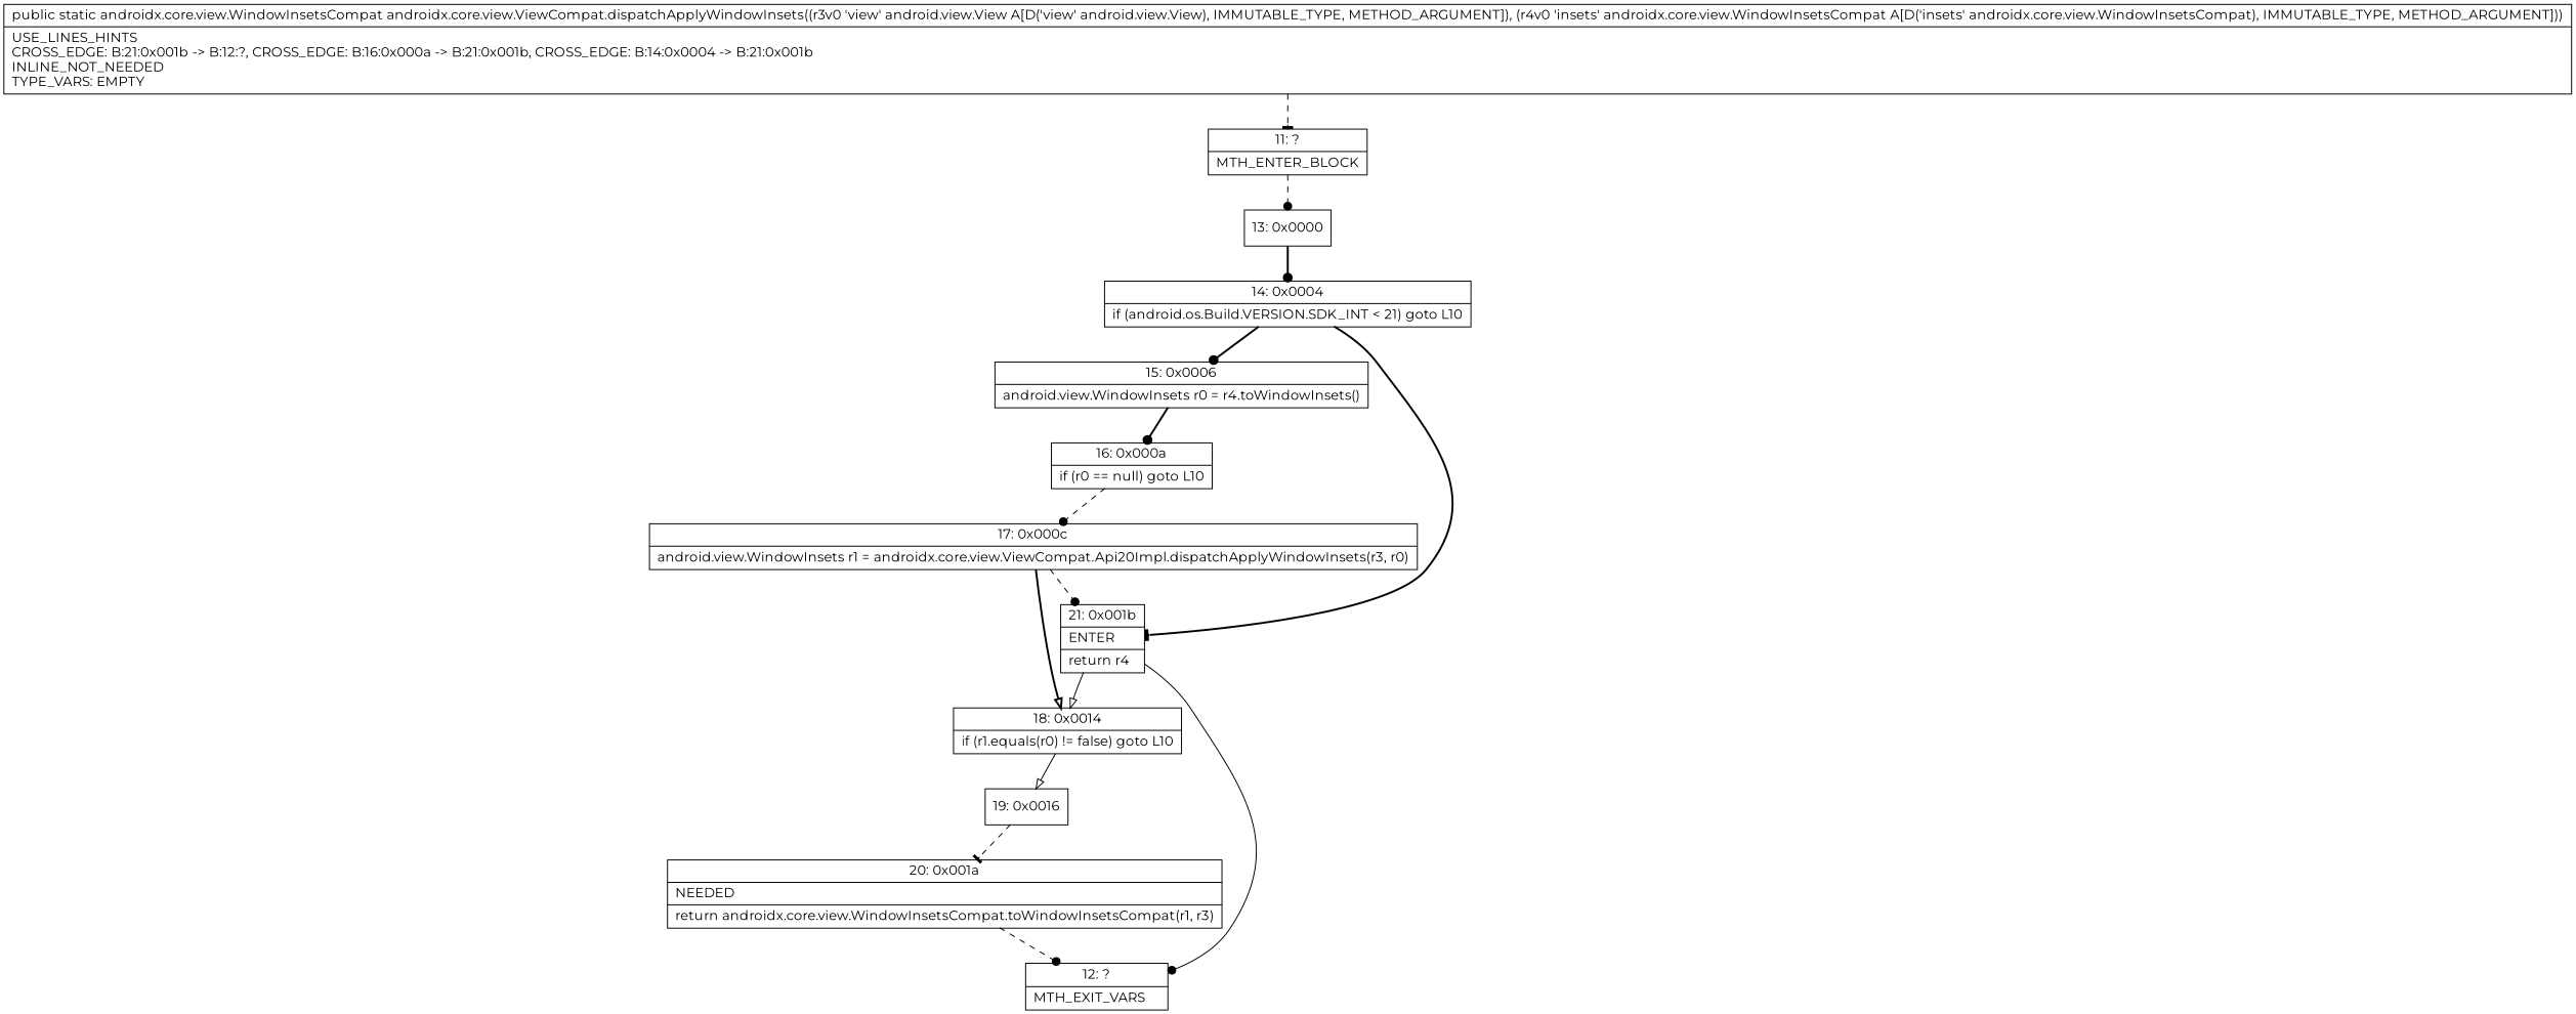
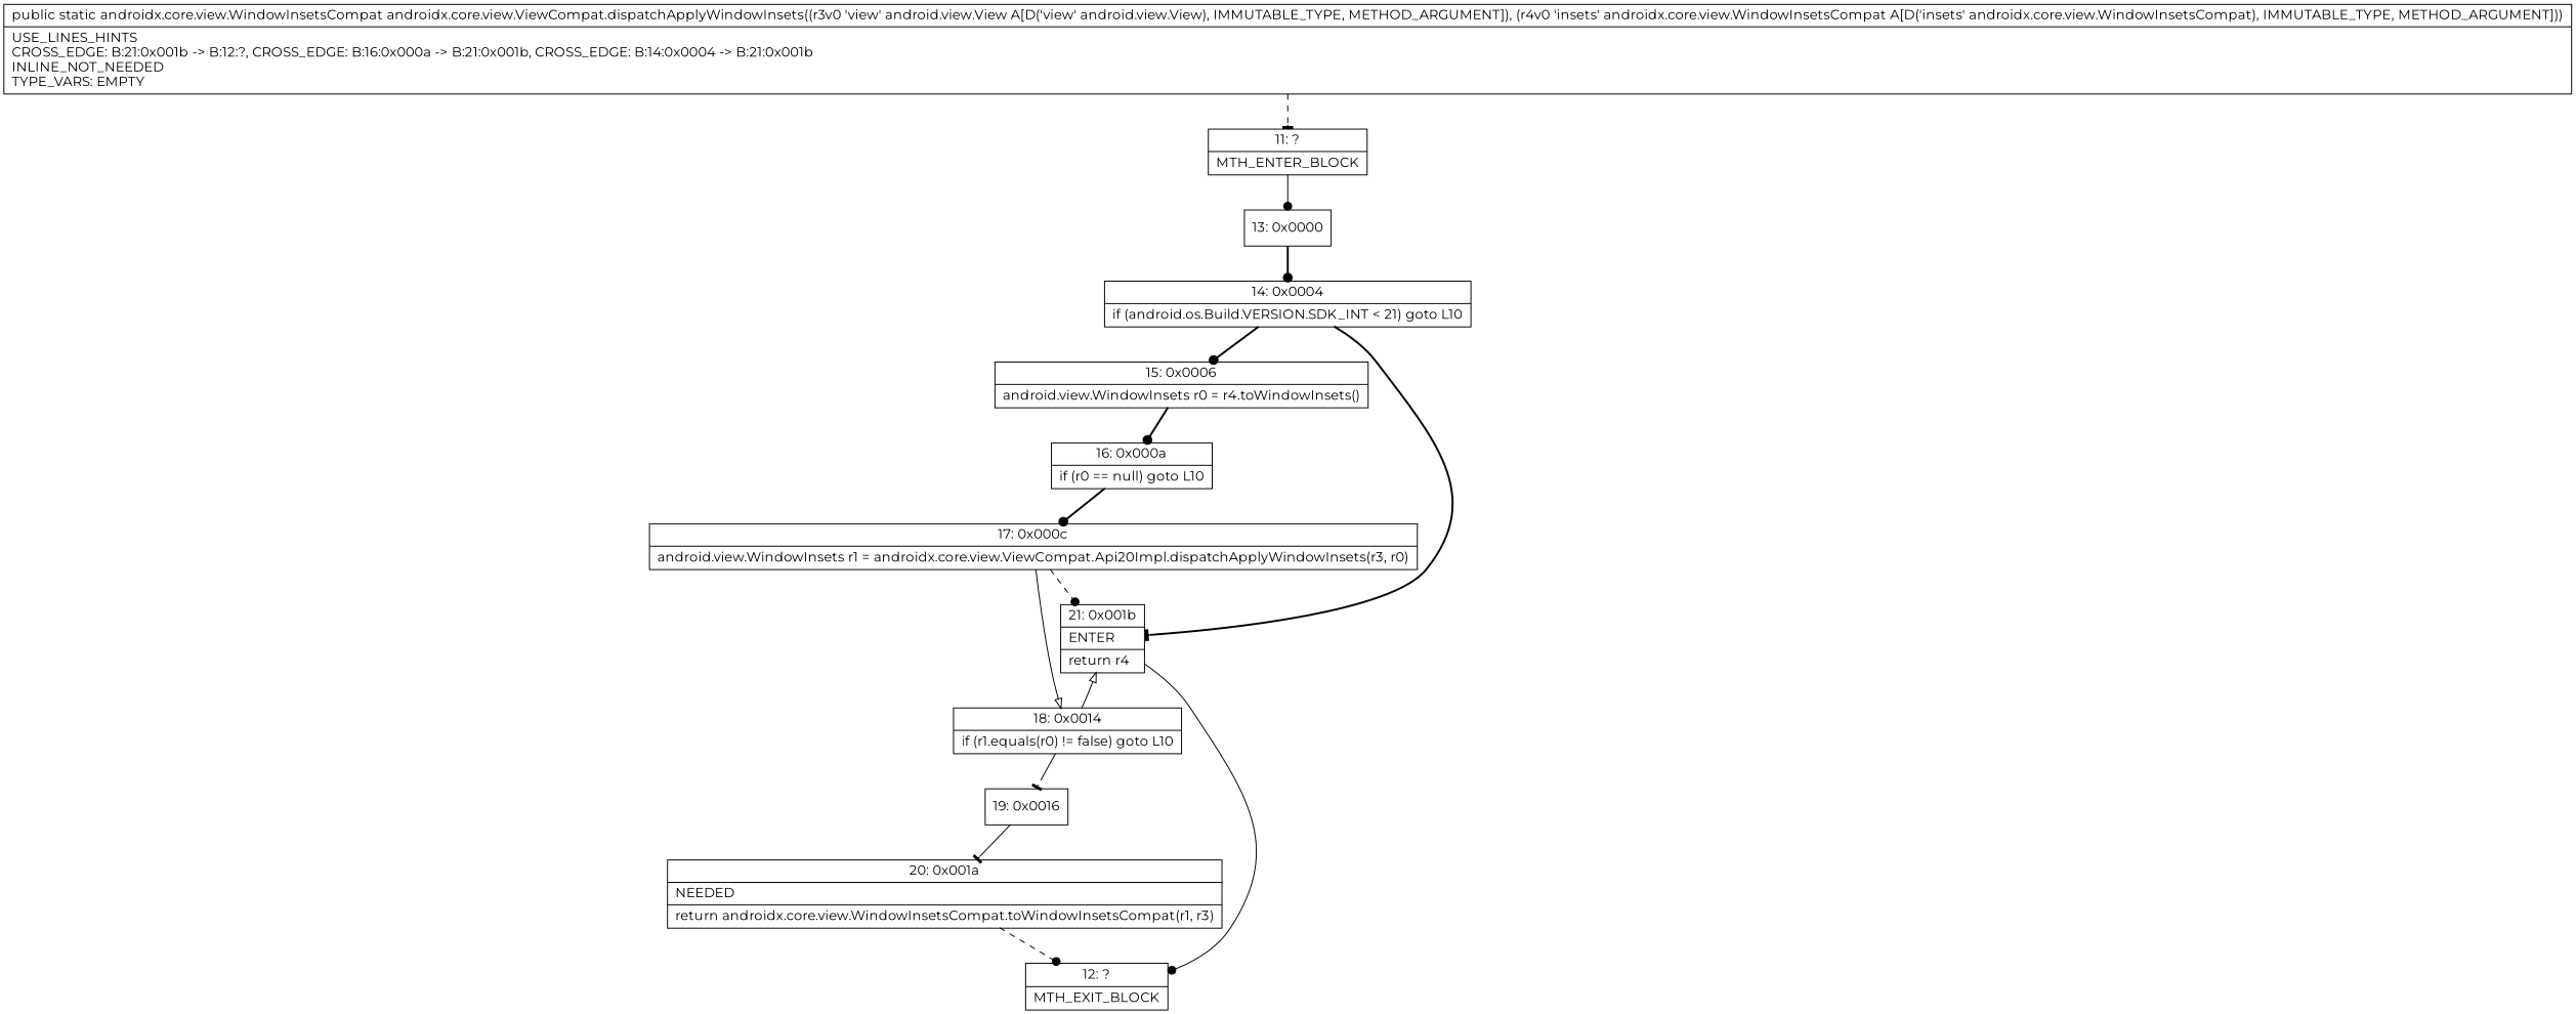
  digraph {
    fontname=Montserrat
    node [fontname=Montserrat shape=record]
    edge [arrowhead=dot fontname=Montserrat style=bold]
    n1 [label="{11\:\ ?|MTH_ENTER_BLOCK\l}"]
    n2 [label="{13\:\ 0x0000}"]
    n3 [label="{14\:\ 0x0004|if (android.os.Build.VERSION.SDK_INT \< 21) goto L10\l}"]
    n4 [label="{15\:\ 0x0006|android.view.WindowInsets r0 = r4.toWindowInsets()\l}"]
    n5 [label="{21\:\ 0x001b|ENTER\l|return r4\l}"]
    n6 [label="{16\:\ 0x000a|if (r0 == null) goto L10\l}"]
-   n7 [label="{12\:\ ?|MTH_EXIT_VARS\l}"]
+   n7 [label="{12\:\ ?|MTH_EXIT_BLOCK\l}"]
    n8 [label="{17\:\ 0x000c|android.view.WindowInsets r1 = androidx.core.view.ViewCompat.Api20Impl.dispatchApplyWindowInsets(r3, r0)\l}"]
    n9 [label="{18\:\ 0x0014|if (r1.equals(r0) != false) goto L10\l}"]
    n10 [label="{19\:\ 0x0016}"]
    n11 [label="{20\:\ 0x001a|NEEDED\l|return androidx.core.view.WindowInsetsCompat.toWindowInsetsCompat(r1, r3)\l}"]
    n12 [label="{public static androidx.core.view.WindowInsetsCompat androidx.core.view.ViewCompat.dispatchApplyWindowInsets((r3v0 'view' android.view.View A[D('view' android.view.View), IMMUTABLE_TYPE, METHOD_ARGUMENT]), (r4v0 'insets' androidx.core.view.WindowInsetsCompat A[D('insets' androidx.core.view.WindowInsetsCompat), IMMUTABLE_TYPE, METHOD_ARGUMENT]))  | USE_LINES_HINTS\lCROSS_EDGE: B:21:0x001b \-\> B:12:?, CROSS_EDGE: B:16:0x000a \-\> B:21:0x001b, CROSS_EDGE: B:14:0x0004 \-\> B:21:0x001b\lINLINE_NOT_NEEDED\lTYPE_VARS: EMPTY\l}"]
-   n1 -> n2 [style=dashed]
+   n1 -> n2 [style=solid]
    n2 -> n3
    n3 -> n4
    n3 -> n5 [arrowhead=tee]
    n4 -> n6
    n5 -> n7 [style=solid]
-   n6 -> n8 [style=dashed]
+   n6 -> n8
    n8 -> n5 [style=dashed]
-   n8 -> n9 [arrowhead=onormal]
-   n5 -> n9 [arrowhead=onormal style=solid]
-   n9 -> n10 [arrowhead=onormal style=solid]
-   n10 -> n11 [arrowhead=tee style=dashed]
+   n8 -> n9 [arrowhead=onormal style=solid]
+   n9 -> n5 [arrowhead=onormal style=solid]
+   n9 -> n10 [arrowhead=tee style=solid]
+   n10 -> n11 [arrowhead=tee style=solid]
    n11 -> n7 [style=dashed]
    n12 -> n1 [arrowhead=tee style=dashed]
  }
